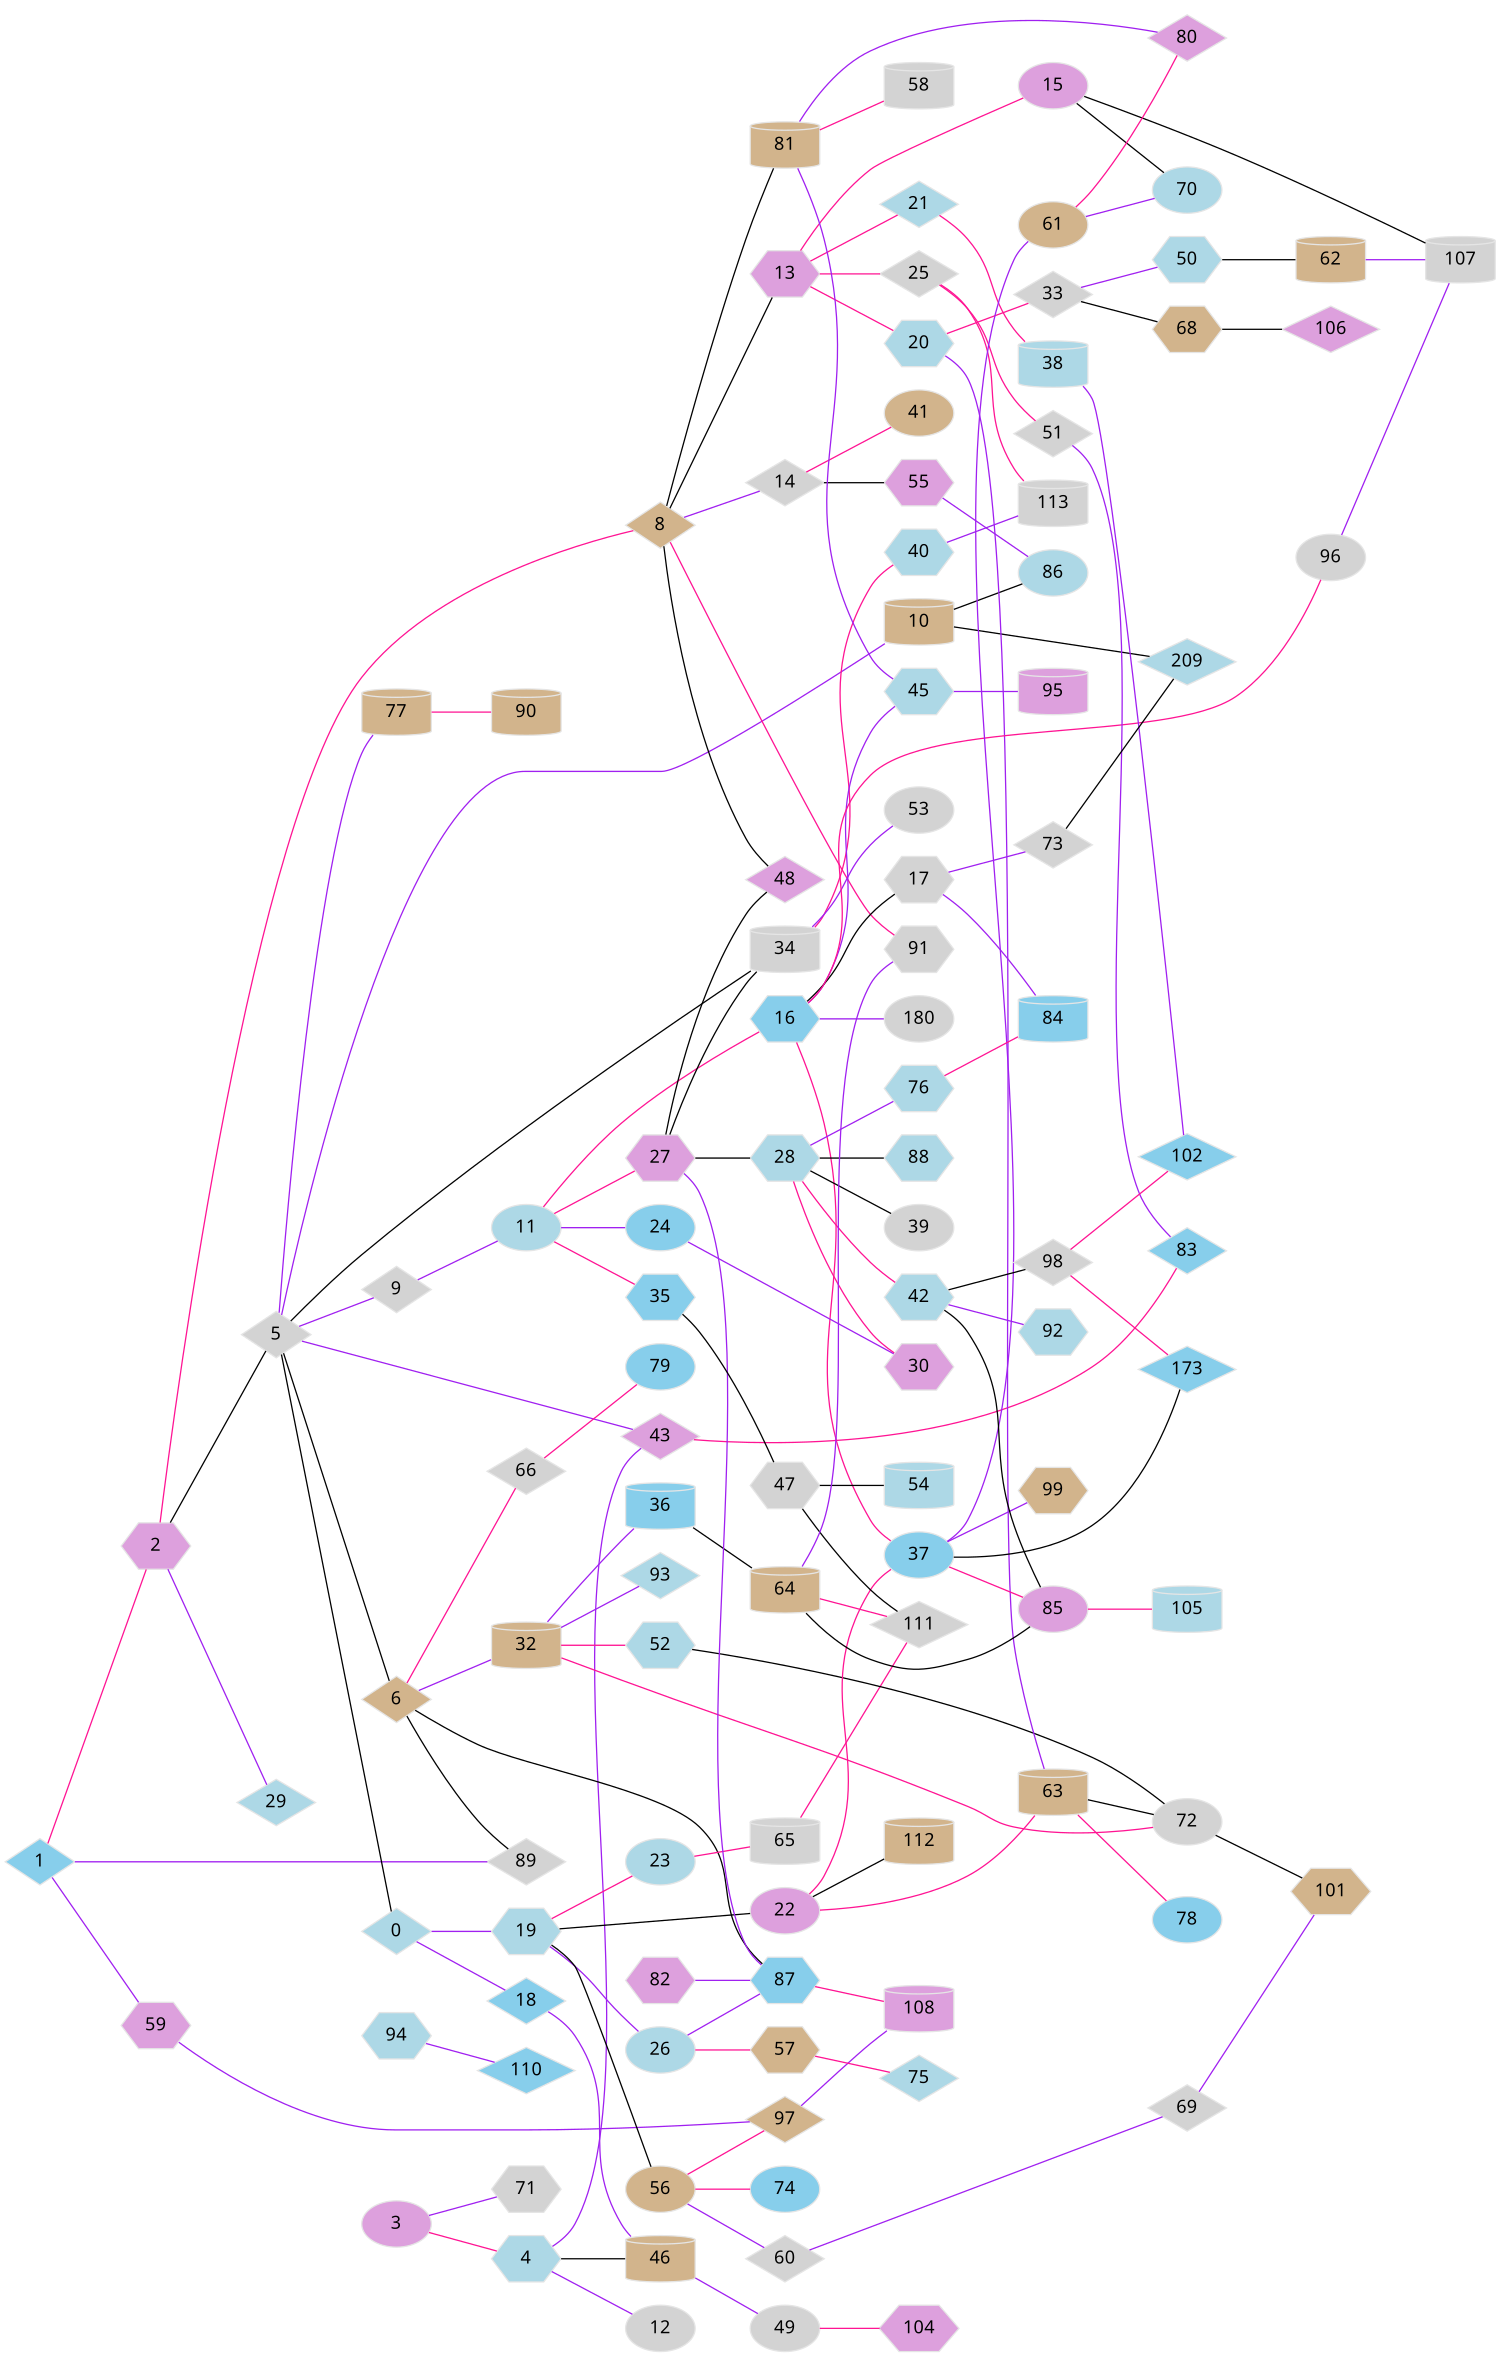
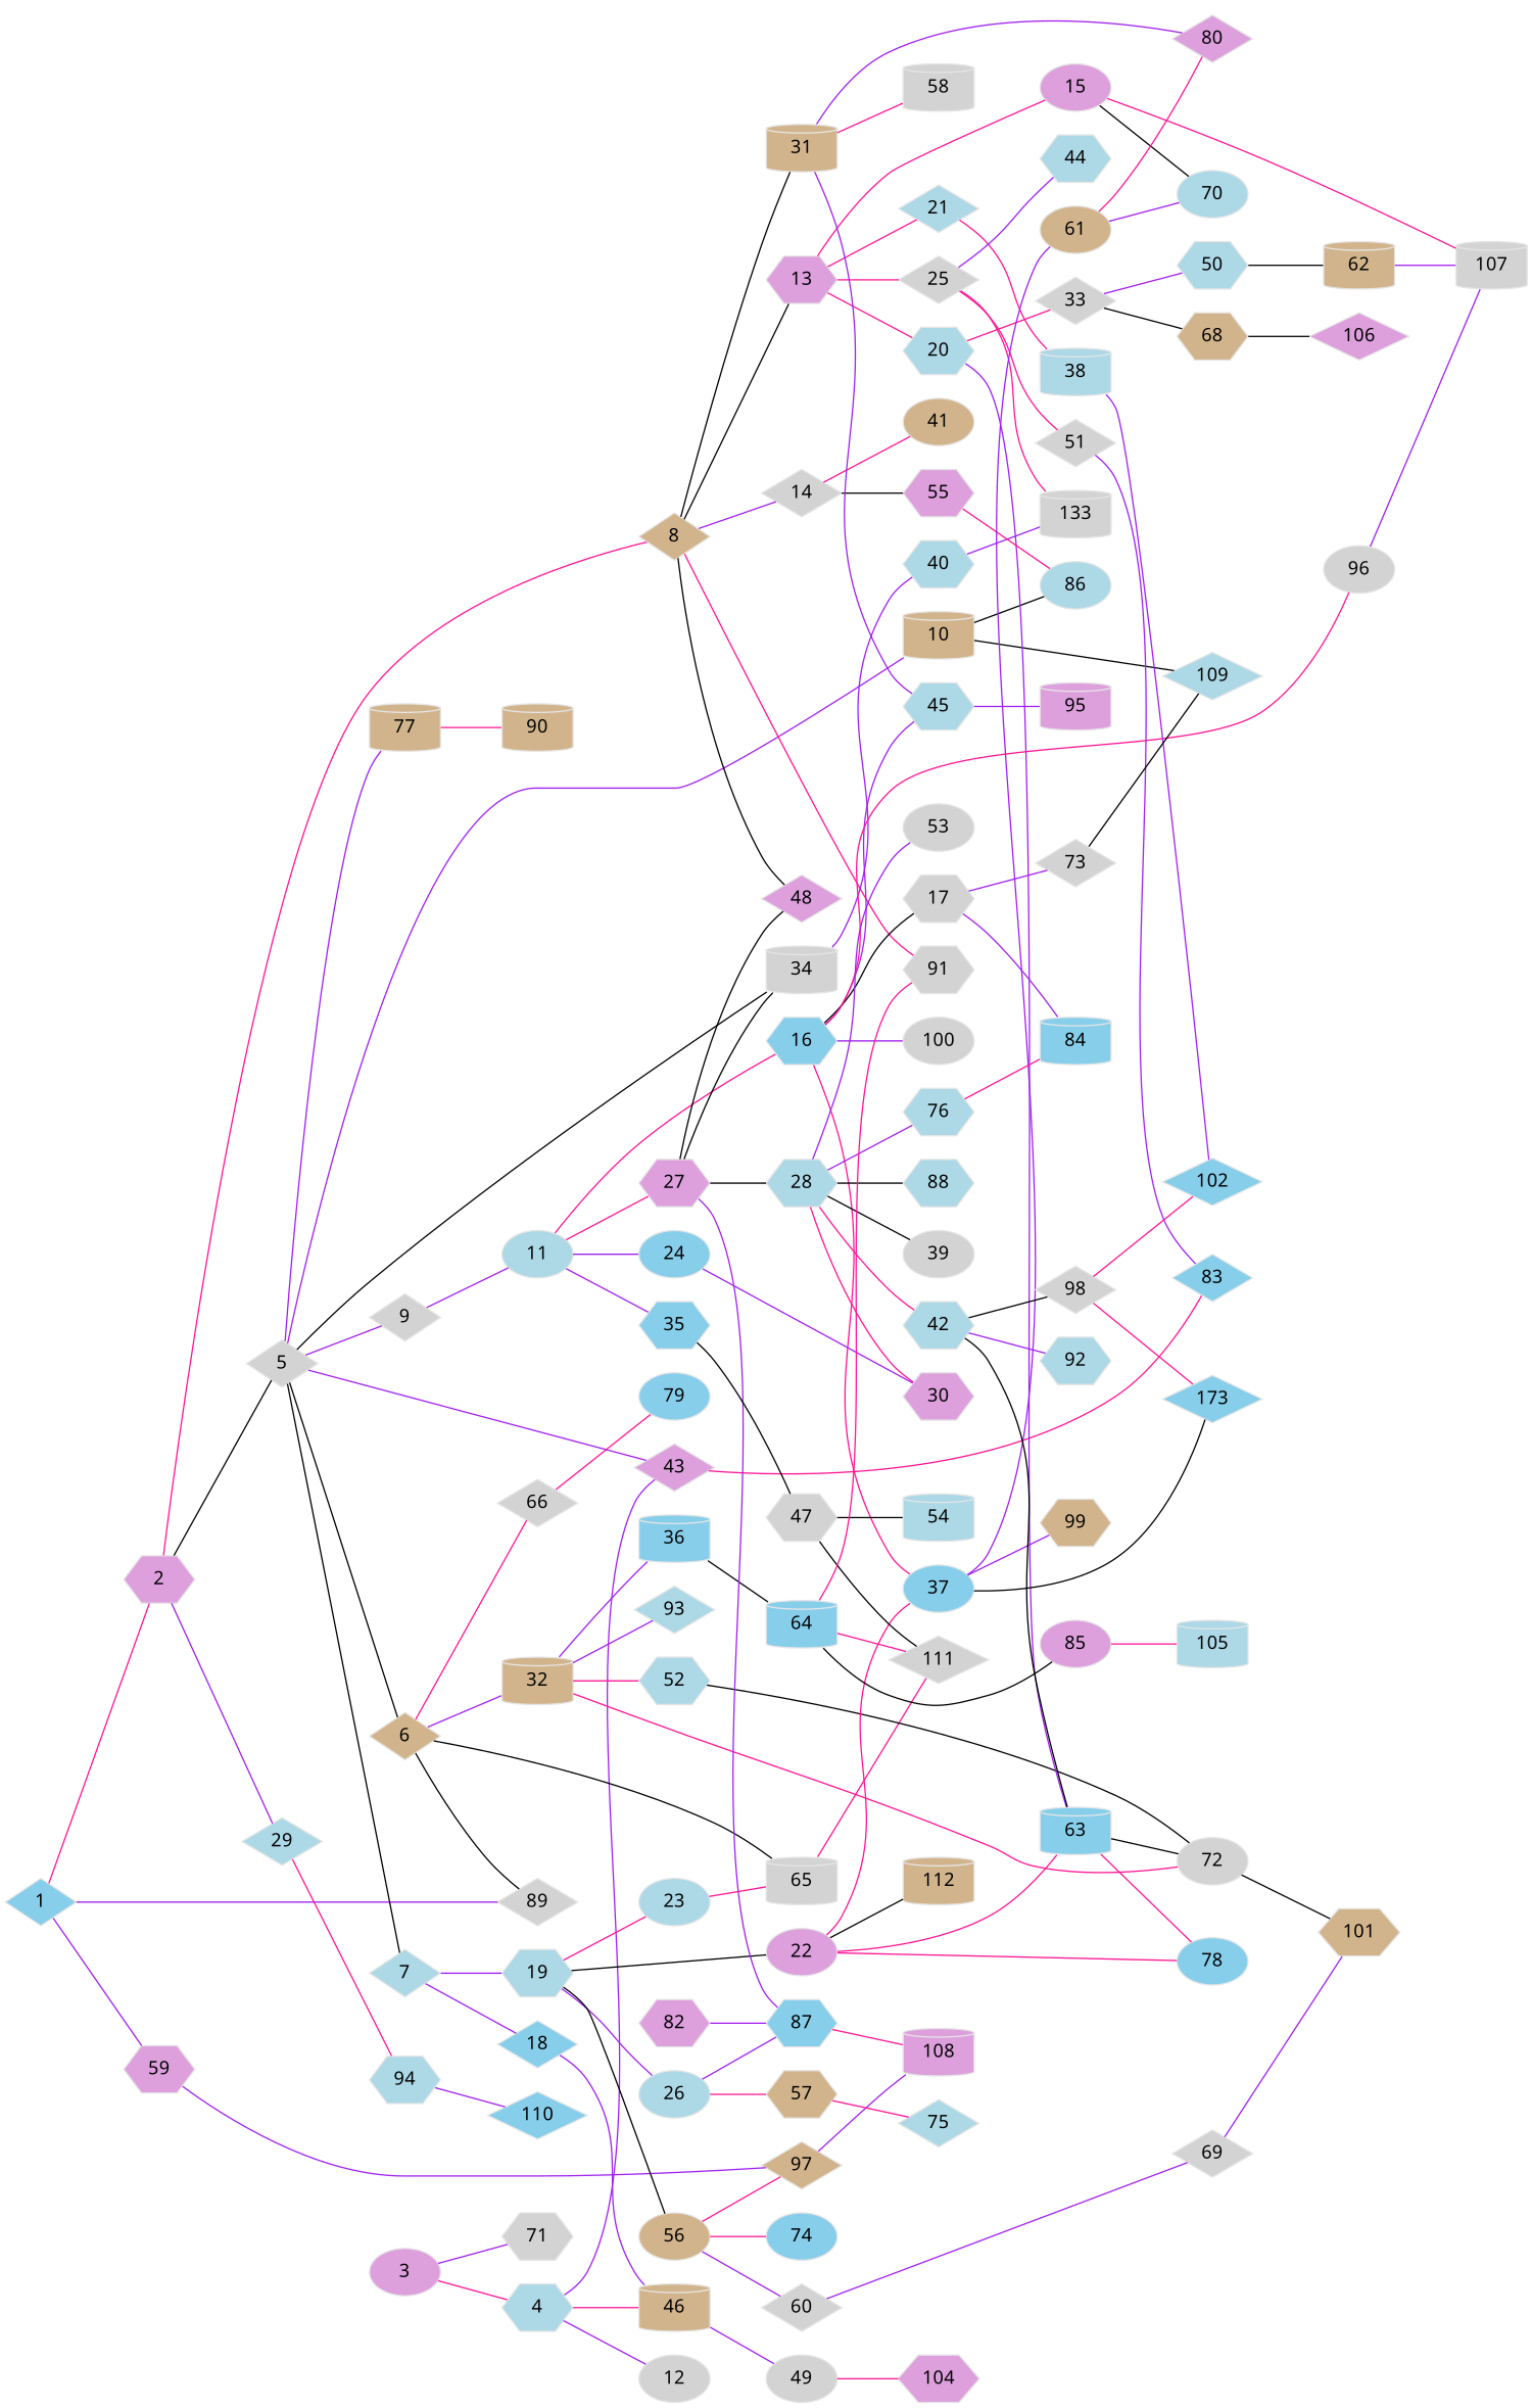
  graph {
    fontname="Noto Sans"
    rankdir=LR
    node [color=gray90 fillcolor=lightgrey fontname="Noto Sans" shape=hexagon style=filled]
    edge [color=purple fontname="Noto Sans"]
    1 [fillcolor=skyblue shape=diamond]
    2 [fillcolor=plum]
    59 [fillcolor=plum]
    89 [shape=diamond]
    5 [shape=diamond]
    8 [fillcolor=tan shape=diamond]
    29 [fillcolor=lightblue shape=diamond]
    3 [fillcolor=plum shape=ellipse]
    4 [fillcolor=lightblue]
    71
    97 [fillcolor=tan shape=diamond]
    43 [fillcolor=plum shape=diamond]
    6 [fillcolor=tan shape=diamond]
-   7 [fillcolor=lightblue shape=diamond label=0]
+   7 [fillcolor=lightblue shape=diamond]
    9 [shape=diamond]
    10 [fillcolor=tan shape=cylinder]
    34 [shape=cylinder]
    77 [fillcolor=tan shape=cylinder]
    13 [fillcolor=plum]
    14 [shape=diamond]
-   31 [fillcolor=tan shape=cylinder label=81]
+   31 [fillcolor=tan shape=cylinder]
    48 [fillcolor=plum shape=diamond]
    91
    94 [fillcolor=lightblue]
    12 [shape=ellipse]
    46 [fillcolor=tan shape=cylinder]
    83 [fillcolor=skyblue shape=diamond]
    49 [shape=ellipse]
    32 [fillcolor=tan shape=cylinder]
    65 [shape=cylinder]
    66 [shape=diamond]
    18 [fillcolor=skyblue shape=diamond]
    19 [fillcolor=lightblue]
    11 [fillcolor=lightblue shape=ellipse]
    86 [fillcolor=lightblue shape=ellipse]
-   109 [fillcolor=lightblue shape=diamond label=209]
+   109 [fillcolor=lightblue shape=diamond]
    40 [fillcolor=lightblue]
    53 [shape=ellipse]
    90 [fillcolor=tan shape=cylinder]
    36 [fillcolor=skyblue shape=cylinder]
    52 [fillcolor=lightblue]
    72 [shape=ellipse]
    93 [fillcolor=lightblue shape=diamond]
    111 [shape=diamond]
    79 [fillcolor=skyblue shape=ellipse]
    22 [fillcolor=plum shape=ellipse]
    23 [fillcolor=lightblue shape=ellipse]
    26 [fillcolor=lightblue shape=ellipse]
    56 [fillcolor=tan shape=ellipse]
    15 [fillcolor=plum shape=ellipse]
    20 [fillcolor=lightblue]
    21 [fillcolor=lightblue shape=diamond]
    25 [shape=diamond]
    41 [fillcolor=tan shape=ellipse]
    55 [fillcolor=plum]
    45 [fillcolor=lightblue]
    58 [shape=cylinder]
    80 [fillcolor=plum shape=diamond]
    16 [fillcolor=skyblue]
    24 [fillcolor=skyblue shape=ellipse]
    27 [fillcolor=plum]
    35 [fillcolor=skyblue]
    17
    37 [fillcolor=skyblue shape=ellipse]
    96 [shape=ellipse]
-   100 [shape=ellipse label=180]
+   100 [shape=ellipse]
    30 [fillcolor=plum]
    87 [fillcolor=skyblue]
    28 [fillcolor=lightblue]
    47
    70 [fillcolor=lightblue shape=ellipse]
    107 [shape=cylinder]
    33 [shape=diamond]
-   63 [fillcolor=tan shape=cylinder]
+   63 [fillcolor=skyblue shape=cylinder]
    38 [fillcolor=lightblue shape=cylinder]
+   44 [fillcolor=lightblue]
    51 [shape=diamond]
-   113 [shape=cylinder]
+   113 [shape=cylinder label=133]
    73 [shape=diamond]
    84 [fillcolor=skyblue shape=cylinder]
    61 [fillcolor=tan shape=ellipse]
    85 [fillcolor=plum shape=ellipse]
    99 [fillcolor=tan]
    n84 [fillcolor=skyblue label=173 shape=diamond]
    95 [fillcolor=plum shape=cylinder]
    78 [fillcolor=skyblue shape=ellipse]
    112 [fillcolor=tan shape=cylinder]
    57 [fillcolor=tan]
    60 [shape=diamond]
    74 [fillcolor=skyblue shape=ellipse]
    50 [fillcolor=lightblue]
    68 [fillcolor=tan]
    102 [fillcolor=skyblue shape=diamond]
    75 [fillcolor=lightblue shape=diamond]
    108 [fillcolor=plum shape=cylinder]
    39 [shape=ellipse]
    42 [fillcolor=lightblue]
    76 [fillcolor=lightblue]
    88 [fillcolor=lightblue]
    92 [fillcolor=lightblue]
    98 [shape=diamond]
    110 [fillcolor=skyblue shape=diamond]
-   64 [fillcolor=tan shape=cylinder]
+   64 [fillcolor=skyblue shape=cylinder]
    101 [fillcolor=tan]
    62 [fillcolor=tan shape=cylinder]
    106 [fillcolor=plum shape=diamond]
    54 [fillcolor=lightblue shape=cylinder]
    105 [fillcolor=lightblue shape=cylinder]
    104 [fillcolor=plum]
    69 [shape=diamond]
    82 [fillcolor=plum]
    1 -- 2 [color=deeppink]
    1 -- 59
    1 -- 89
    2 -- 5 [color=black]
    2 -- 8 [color=deeppink]
    2 -- 29
    59 -- 97
    5 -- 43
    5 -- 6 [color=black]
    5 -- 7 [color=black]
    5 -- 9
    5 -- 10
    5 -- 34 [color=black]
    5 -- 77
    8 -- 13 [color=black]
    8 -- 14
    8 -- 31 [color=black]
    8 -- 48 [color=black]
    8 -- 91 [color=deeppink]
+   29 -- 94 [color=deeppink]
    3 -- 4 [color=deeppink]
    3 -- 71
    4 -- 43
    4 -- 12
-   4 -- 46 [color=black]
+   4 -- 46 [color=deeppink]
    97 -- 108
    43 -- 83 [color=deeppink]
    6 -- 89 [color=black]
    6 -- 32
-   6 -- 87 [color=black]
+   6 -- 65 [color=black]
    6 -- 66 [color=deeppink]
    7 -- 18
    7 -- 19
    9 -- 11
    10 -- 86 [color=black]
    10 -- 109 [color=black]
-   34 -- 40 [color=deeppink]
-   34 -- 53
+   34 -- 40
+   28 -- 53
    77 -- 90 [color=deeppink]
    13 -- 15 [color=deeppink]
    13 -- 20 [color=deeppink]
    13 -- 21 [color=deeppink]
    13 -- 25 [color=deeppink]
    14 -- 41 [color=deeppink]
    14 -- 55 [color=black]
    31 -- 45
    31 -- 58 [color=deeppink]
    31 -- 80
    94 -- 110
    46 -- 49
    49 -- 104 [color=deeppink]
    32 -- 36
    32 -- 52 [color=deeppink]
    32 -- 72 [color=deeppink]
    32 -- 93
    65 -- 111 [color=deeppink]
    66 -- 79 [color=deeppink]
    18 -- 46
    19 -- 22 [color=black]
    19 -- 23 [color=deeppink]
    19 -- 26
    19 -- 56 [color=black]
    11 -- 16 [color=deeppink]
    11 -- 24
    11 -- 27 [color=deeppink]
-   11 -- 35 [color=deeppink]
+   11 -- 35
    40 -- 113
    36 -- 64 [color=black]
    52 -- 72 [color=black]
    72 -- 101 [color=black]
    22 -- 37 [color=deeppink]
    22 -- 63 [color=deeppink]
+   22 -- 78 [color=deeppink]
    22 -- 112 [color=black]
    23 -- 65 [color=deeppink]
    26 -- 87
    26 -- 57 [color=deeppink]
    56 -- 97 [color=deeppink]
    56 -- 60
    56 -- 74 [color=deeppink]
    15 -- 70 [color=black]
-   15 -- 107 [color=black]
+   15 -- 107 [color=deeppink]
    20 -- 33 [color=deeppink]
    20 -- 63
    21 -- 38 [color=deeppink]
+   25 -- 44
    25 -- 51 [color=deeppink]
    25 -- 113 [color=deeppink]
-   55 -- 86
+   55 -- 86 [color=deeppink]
    45 -- 95
    16 -- 45
    16 -- 17 [color=black]
    16 -- 37 [color=deeppink]
    16 -- 96 [color=deeppink]
    16 -- 100
    24 -- 30
    27 -- 34 [color=black]
    27 -- 48 [color=black]
    27 -- 87
    27 -- 28 [color=black]
    35 -- 47 [color=black]
    17 -- 73
    17 -- 84
    37 -- 61
-   37 -- 85 [color=deeppink]
    37 -- 99
    37 -- n84 [color=black]
    96 -- 107
    87 -- 108 [color=deeppink]
    28 -- 30 [color=deeppink]
    28 -- 39 [color=black]
    28 -- 42 [color=deeppink]
    28 -- 76
    28 -- 88 [color=black]
    47 -- 111 [color=black]
    47 -- 54 [color=black]
    33 -- 50
    33 -- 68 [color=black]
    63 -- 72 [color=black]
    63 -- 78 [color=deeppink]
    38 -- 102
    51 -- 83
    73 -- 109 [color=black]
    61 -- 80 [color=deeppink]
    61 -- 70
    85 -- 105 [color=deeppink]
    57 -- 75 [color=deeppink]
    60 -- 69
    50 -- 62 [color=black]
    68 -- 106 [color=black]
-   42 -- 85 [color=black]
+   42 -- 63 [color=black]
    42 -- 92
    42 -- 98 [color=black]
    76 -- 84 [color=deeppink]
    98 -- n84 [color=deeppink]
    98 -- 102 [color=deeppink]
-   64 -- 91
+   64 -- 91 [color=deeppink]
    64 -- 111 [color=deeppink]
    64 -- 85 [color=black]
    62 -- 107
    69 -- 101
    82 -- 87
  }
